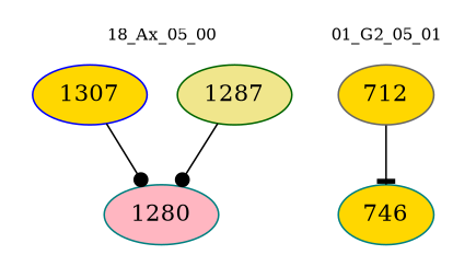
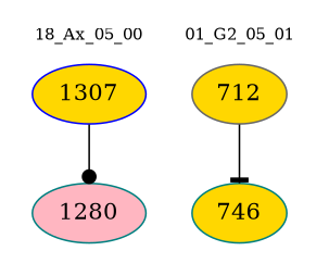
  digraph {
    node [color=teal fillcolor=gold style=filled]
    edge [arrowhead=dot color=black]
-   n1 [color=darkgreen fillcolor=khaki label=1287]
    n2 [fillcolor=lightpink label=1280]
    n3 [color=blue label=1307]
    n4 [color=gray40 label=712]
    n5 [label=746]
    subgraph cluster_1 {
      color=white
      fontsize=10
      label="18_Ax_05_00"
-     n1
      n2
      n3
    }
    subgraph cluster_2 {
      color=white
      fontsize=10
      label="01_G2_05_01"
      n4
      n5
    }
-   n1 -> n2
    n3 -> n2
    n4 -> n5 [arrowhead=tee]
  }
